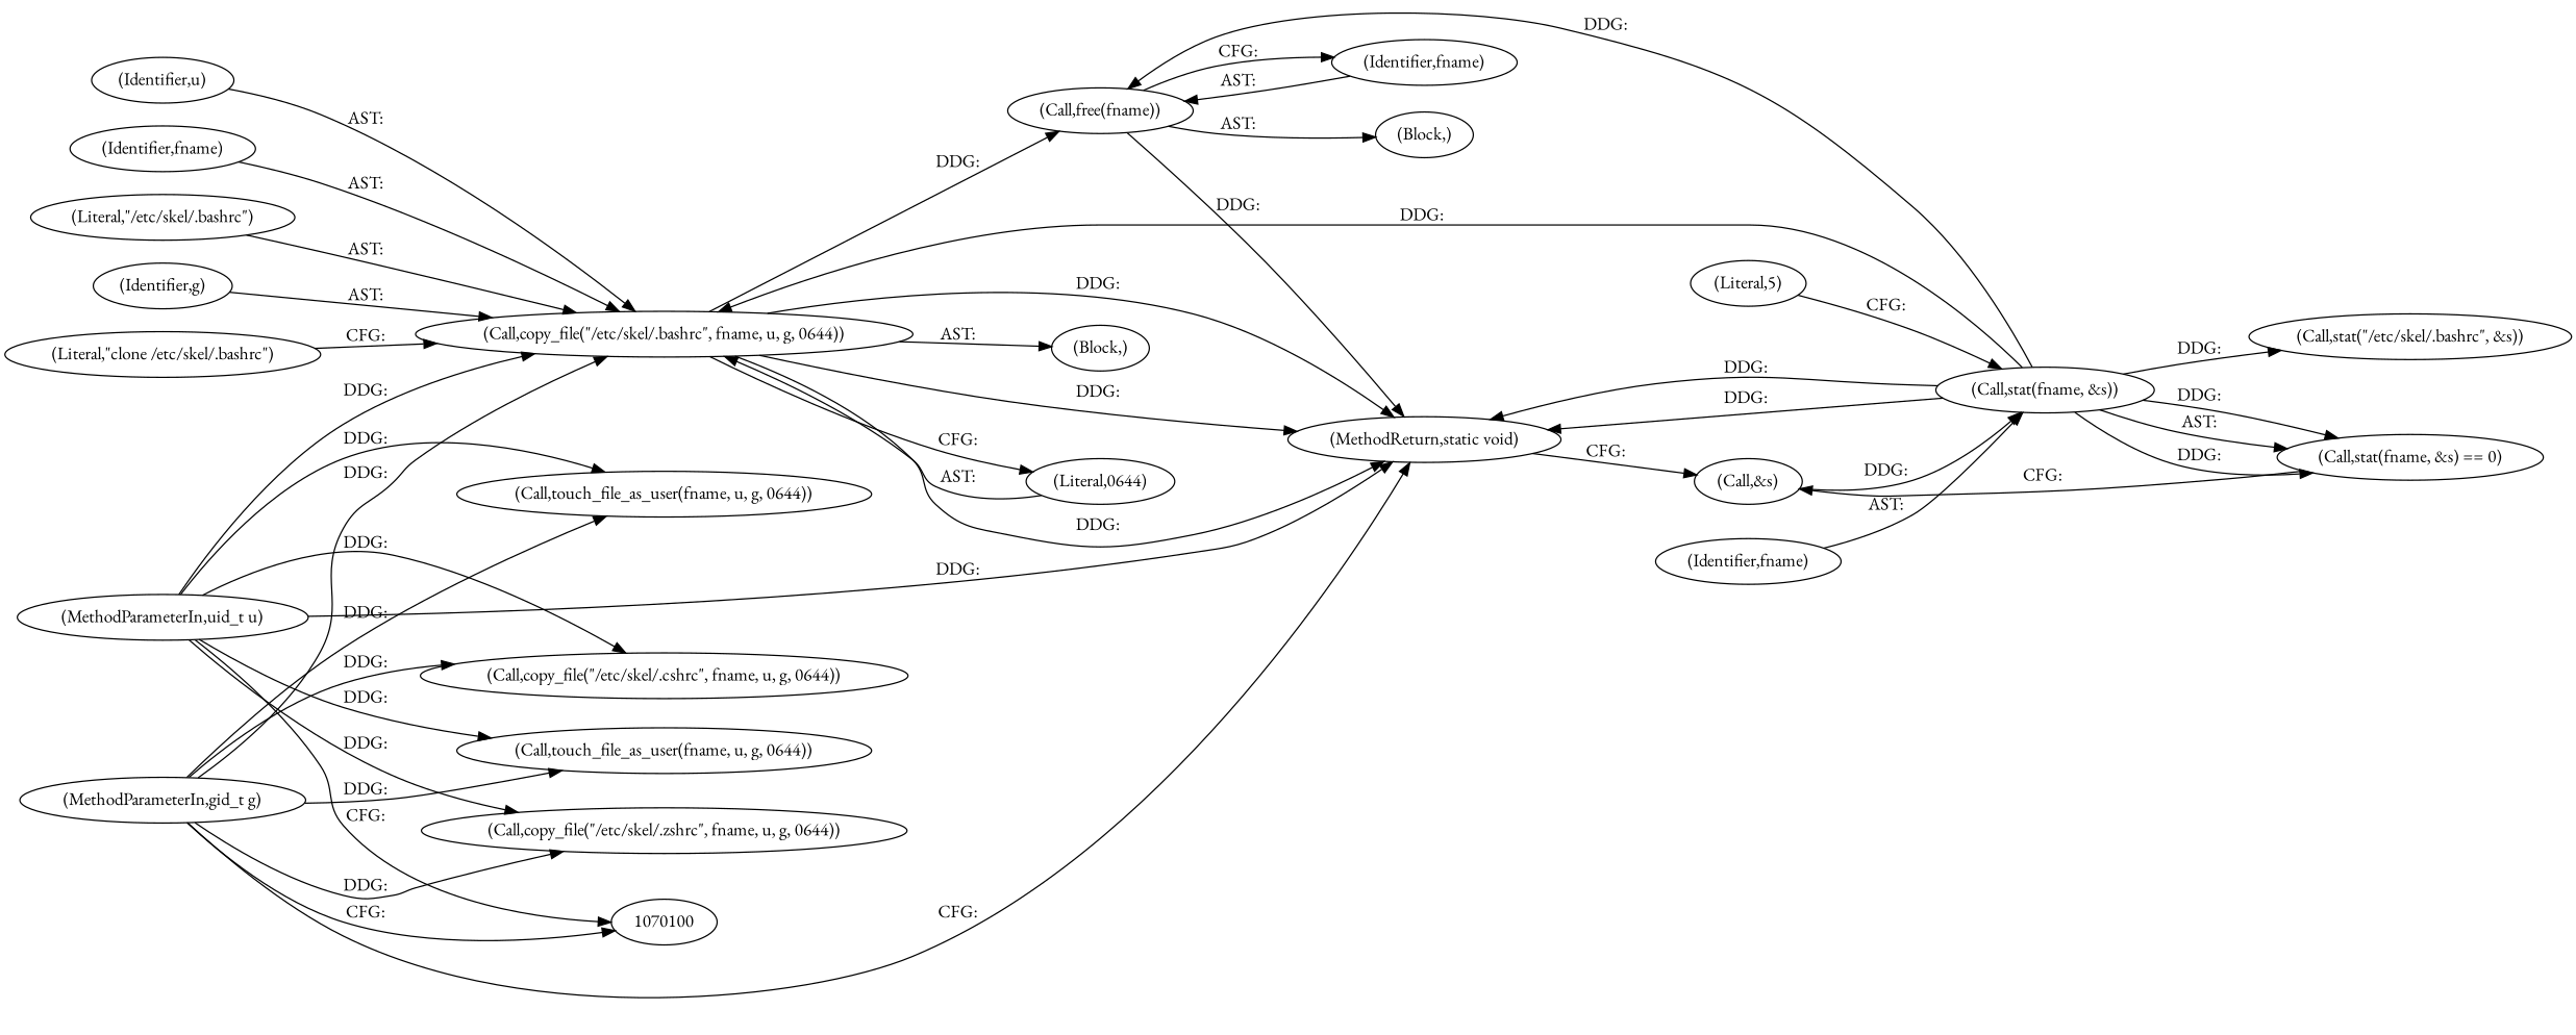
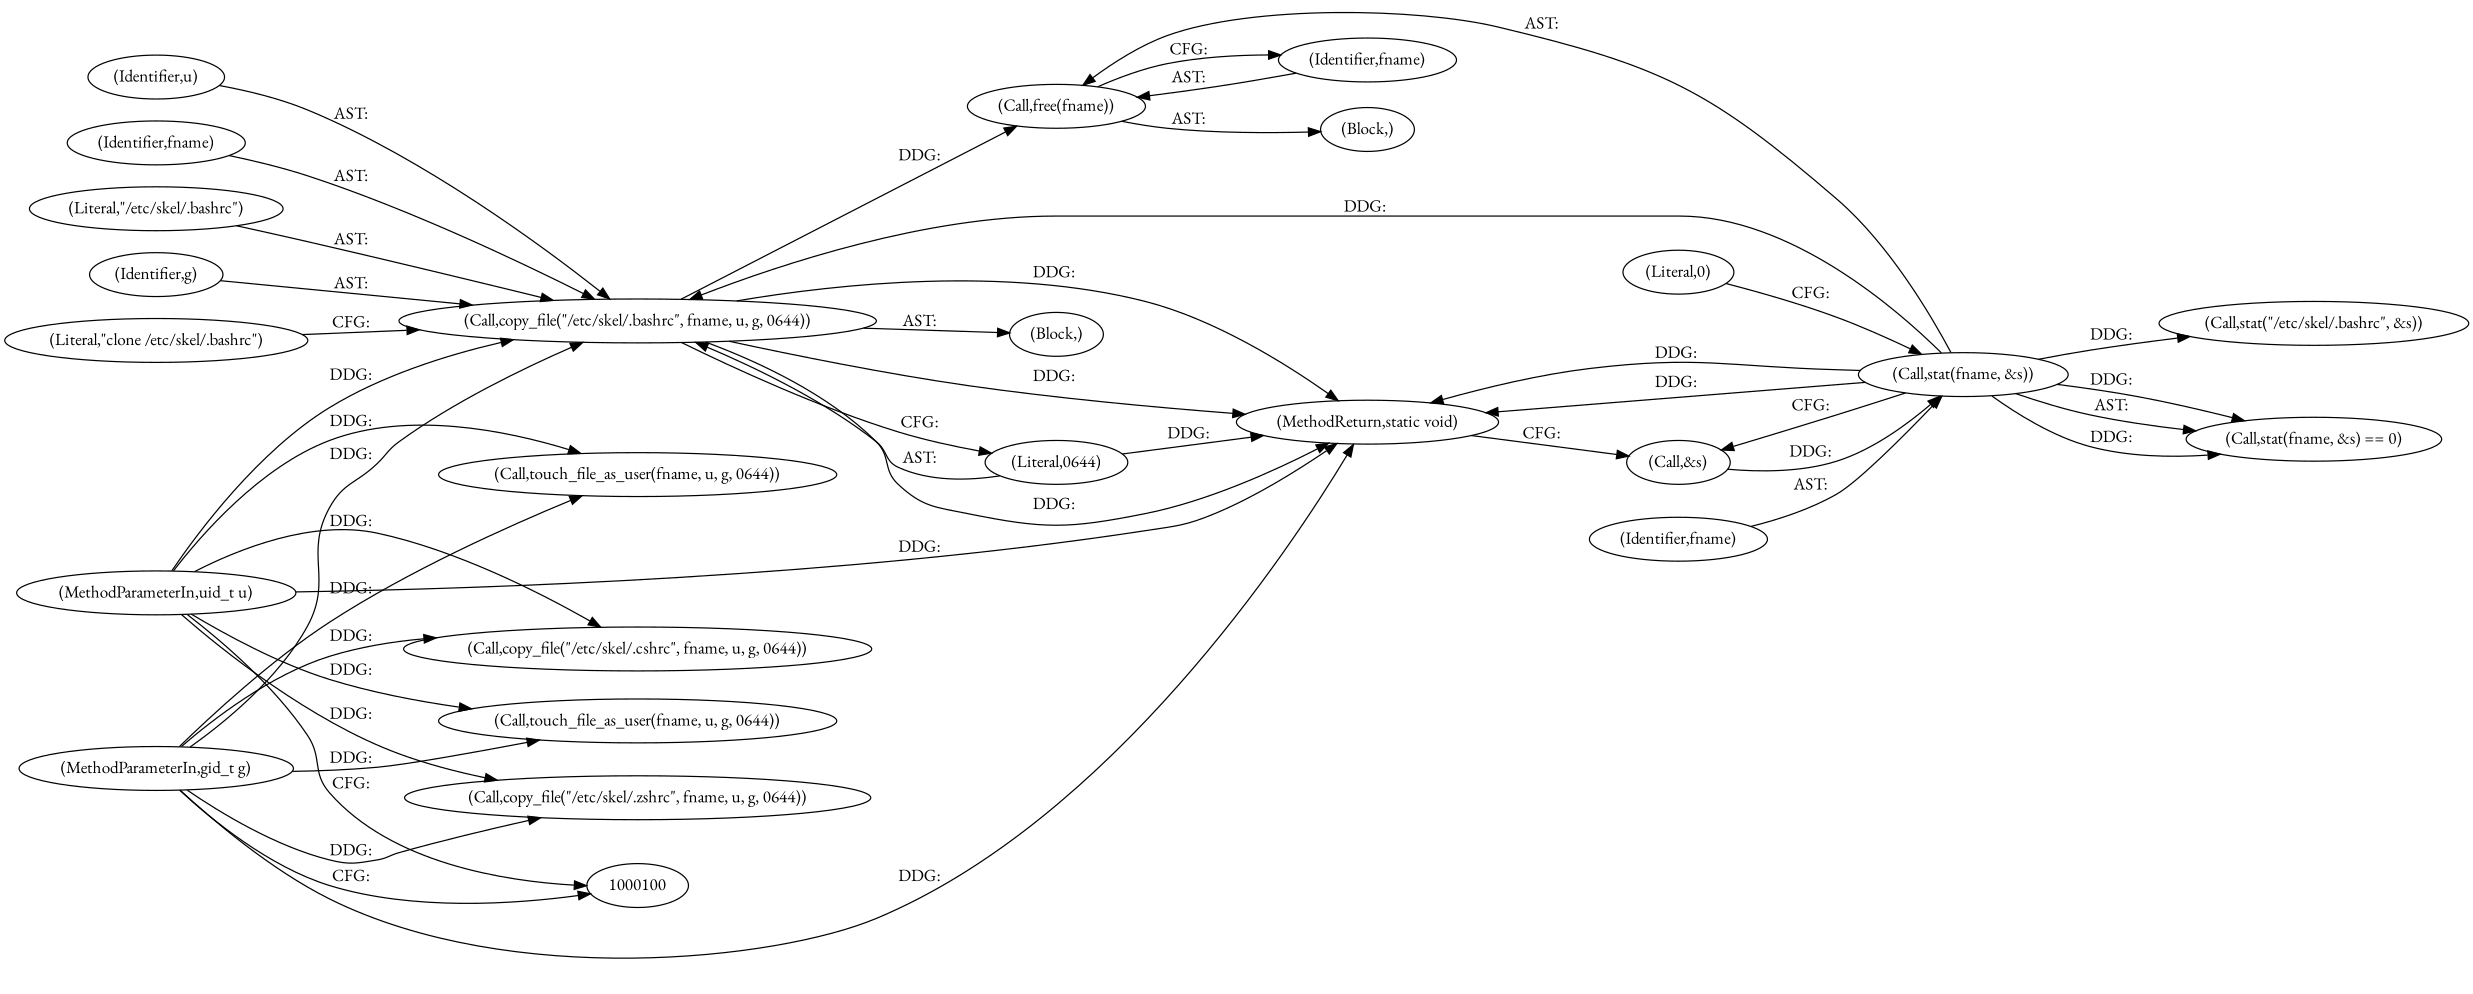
  digraph {
    fontname="EB Garamond"
    rankdir=LR
    node [fontname="EB Garamond"]
    edge [fontname="EB Garamond"]
    n1 [label="(Call,copy_file(\"/etc/skel/.bashrc\", fname, u, g, 0644))"]
    n2 [label="(Call,free(fname))"]
    n3 [label="(Literal,0644)"]
    n4 [label="(Block,)"]
    n5 [label="(MethodReturn,static void)"]
    n6 [label="(Identifier,fname)"]
    n7 [label="(Block,)"]
    n8 [label="(Call,&s)"]
    n9 [label="(Call,stat(fname, &s))"]
    n10 [label="(Call,stat(fname, &s) == 0)"]
    n11 [label="(Call,stat(\"/etc/skel/.bashrc\", &s))"]
    n12 [label="(MethodParameterIn,uid_t u)"]
    n13 [label="(Call,copy_file(\"/etc/skel/.cshrc\", fname, u, g, 0644))"]
    n14 [label="(Call,touch_file_as_user(fname, u, g, 0644))"]
    n15 [label="(Call,touch_file_as_user(fname, u, g, 0644))"]
    n16 [label="(Call,copy_file(\"/etc/skel/.zshrc\", fname, u, g, 0644))"]
-   1000100 [label=1070100]
+   1000100
    n18 [label="(MethodParameterIn,gid_t g)"]
    n19 [label="(Identifier,fname)"]
    n20 [label="(Identifier,fname)"]
    n21 [label="(Literal,\"/etc/skel/.bashrc\")"]
-   n22 [label="(Literal,5)"]
+   n22 [label="(Literal,0)"]
    n23 [label="(Identifier,g)"]
    n24 [label="(Literal,\"clone /etc/skel/.bashrc\")"]
    n25 [label="(Identifier,u)"]
    n1 -> n2 [label="DDG: "]
    n1 -> n3 [label="CFG: "]
    n1 -> n4 [label="AST: "]
    n1 -> n5 [label="DDG: "]
    n1 -> n5 [label="DDG: "]
    n1 -> n5 [label="DDG: "]
-   n2 -> n5 [label="DDG: "]
+   n3 -> n5 [label="DDG: "]
    n2 -> n6 [label="CFG: "]
    n2 -> n7 [label="AST: "]
    n3 -> n1 [label="AST: "]
    n5 -> n8 [label="CFG: "]
    n6 -> n2 [label="AST: "]
    n8 -> n9 [label="DDG: "]
    n9 -> n1 [label="DDG: "]
-   n9 -> n2 [label="DDG: "]
+   n9 -> n2 [label="AST: "]
    n9 -> n5 [label="DDG: "]
    n9 -> n5 [label="DDG: "]
-   n10 -> n8 [label="CFG: "]
+   n9 -> n8 [label="CFG: "]
    n9 -> n10 [label="AST: "]
    n9 -> n10 [label="DDG: "]
    n9 -> n10 [label="DDG: "]
    n9 -> n11 [label="DDG: "]
    n12 -> n1 [label="DDG: "]
    n12 -> n5 [label="DDG: "]
    n12 -> n13 [label="DDG: "]
    n12 -> n14 [label="DDG: "]
    n12 -> n15 [label="DDG: "]
    n12 -> n16 [label="DDG: "]
    n12 -> 1000100 [label="CFG: "]
    n18 -> n1 [label="DDG: "]
-   n18 -> n5 [label="CFG: "]
+   n18 -> n5 [label="DDG: "]
    n18 -> n13 [label="DDG: "]
    n18 -> n14 [label="DDG: "]
    n18 -> n15 [label="DDG: "]
    n18 -> n16 [label="DDG: "]
    n18 -> 1000100 [label="CFG: "]
    n19 -> n1 [label="AST: "]
    n20 -> n9 [label="AST: "]
    n21 -> n1 [label="AST: "]
    n22 -> n9 [label="CFG: "]
    n23 -> n1 [label="AST: "]
    n24 -> n1 [label="CFG: "]
    n25 -> n1 [label="AST: "]
  }
